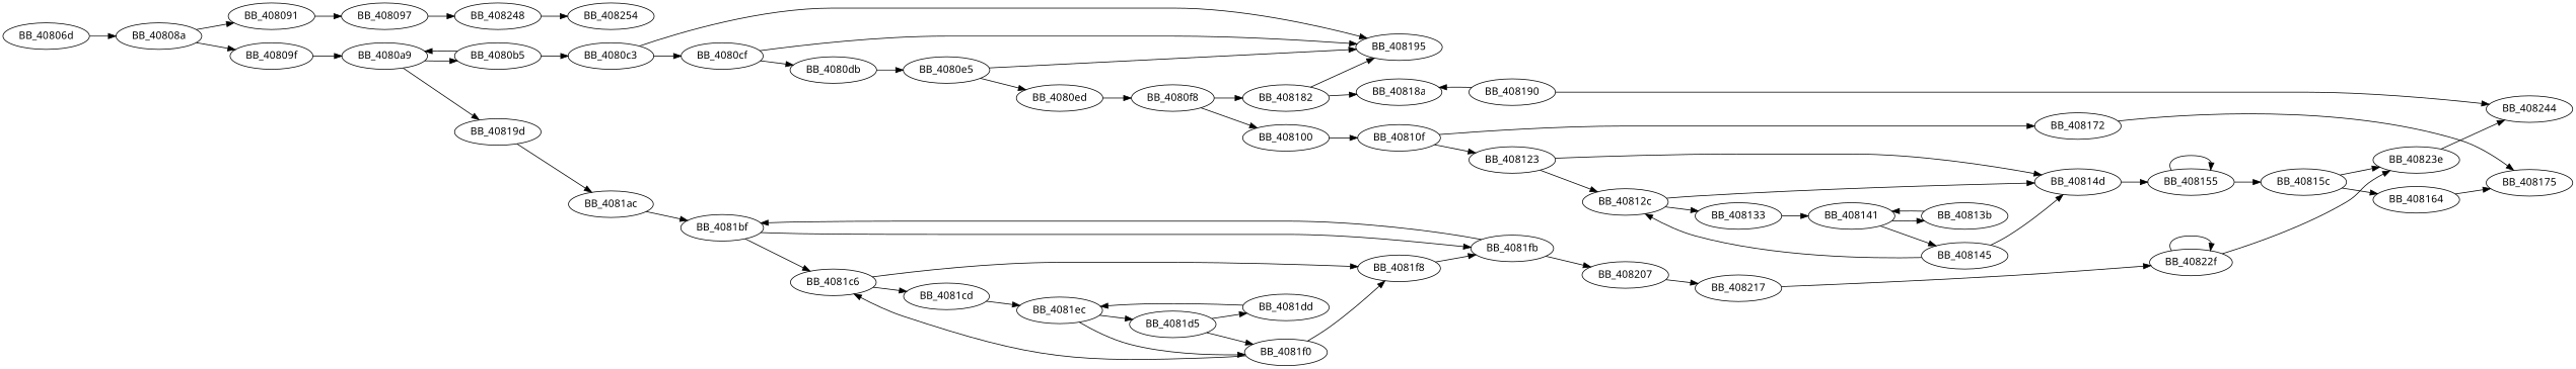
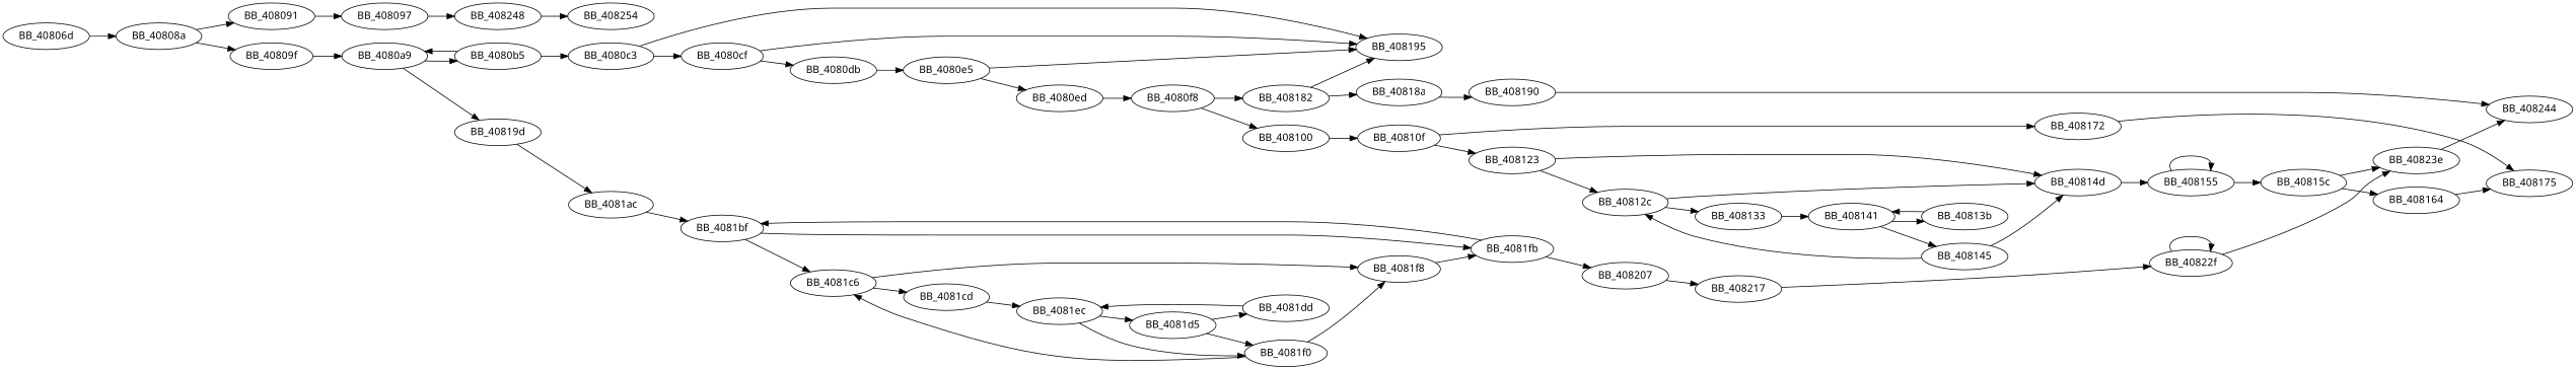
  digraph {
    fontname="Noto Sans"
    rankdir=LR
    node [fontname="Noto Sans"]
    edge [fontname="Noto Sans"]
    BB_40806d
    BB_40808a
    BB_408091
    BB_40809f
    BB_408097
    BB_4080a9
    BB_408248
    BB_4080b5
    BB_40819d
    BB_408254
    BB_4080c3
    BB_4081ac
    BB_4080cf
    BB_408195
    BB_4081bf
    BB_4080db
    BB_4080e5
    BB_4080ed
    BB_4080f8
    BB_408100
    BB_408182
    BB_40810f
    BB_40818a
    BB_408123
    BB_408172
    BB_408190
    BB_40812c
    BB_40814d
    BB_408175
    BB_408133
    BB_408155
    BB_408141
    BB_40815c
    BB_40813b
    BB_408145
    BB_408164
    BB_40823e
    BB_408244
    BB_4081c6
    BB_4081fb
    BB_4081cd
    BB_4081f8
    BB_408207
    BB_4081ec
    BB_408217
    BB_4081d5
    BB_4081f0
    BB_4081dd
    BB_40822f
    BB_40806d -> BB_40808a
    BB_40808a -> BB_408091
    BB_40808a -> BB_40809f
    BB_408091 -> BB_408097
    BB_40809f -> BB_4080a9
    BB_408097 -> BB_408248
    BB_4080a9 -> BB_4080b5
    BB_4080a9 -> BB_40819d
    BB_408248 -> BB_408254
    BB_4080b5 -> BB_4080a9
    BB_4080b5 -> BB_4080c3
    BB_40819d -> BB_4081ac
    BB_4080c3 -> BB_4080cf
    BB_4080c3 -> BB_408195
    BB_4081ac -> BB_4081bf
    BB_4080cf -> BB_408195
    BB_4080cf -> BB_4080db
    BB_4081bf -> BB_4081c6
    BB_4081bf -> BB_4081fb
    BB_4080db -> BB_4080e5
    BB_4080e5 -> BB_408195
    BB_4080e5 -> BB_4080ed
    BB_4080ed -> BB_4080f8
    BB_4080f8 -> BB_408100
    BB_4080f8 -> BB_408182
    BB_408100 -> BB_40810f
    BB_408182 -> BB_408195
    BB_408182 -> BB_40818a
    BB_40810f -> BB_408123
    BB_40810f -> BB_408172
-   BB_408190 -> BB_40818a
+   BB_40818a -> BB_408190
    BB_408123 -> BB_40812c
    BB_408123 -> BB_40814d
    BB_408172 -> BB_408175
    BB_408190 -> BB_408244
    BB_40812c -> BB_40814d
    BB_40812c -> BB_408133
    BB_40814d -> BB_408155
    BB_408133 -> BB_408141
    BB_408155 -> BB_408155
    BB_408155 -> BB_40815c
    BB_408141 -> BB_40813b
    BB_408141 -> BB_408145
    BB_40815c -> BB_408164
    BB_40815c -> BB_40823e
    BB_40813b -> BB_408141
    BB_408145 -> BB_40812c
    BB_408145 -> BB_40814d
    BB_408164 -> BB_408175
    BB_40823e -> BB_408244
    BB_4081c6 -> BB_4081cd
    BB_4081c6 -> BB_4081f8
    BB_4081fb -> BB_4081bf
    BB_4081fb -> BB_408207
    BB_4081cd -> BB_4081ec
    BB_4081f8 -> BB_4081fb
    BB_408207 -> BB_408217
    BB_4081ec -> BB_4081d5
    BB_4081ec -> BB_4081f0
    BB_408217 -> BB_40822f
    BB_4081d5 -> BB_4081f0
    BB_4081d5 -> BB_4081dd
    BB_4081f0 -> BB_4081c6
    BB_4081f0 -> BB_4081f8
    BB_4081dd -> BB_4081ec
    BB_40822f -> BB_40823e
    BB_40822f -> BB_40822f
  }
